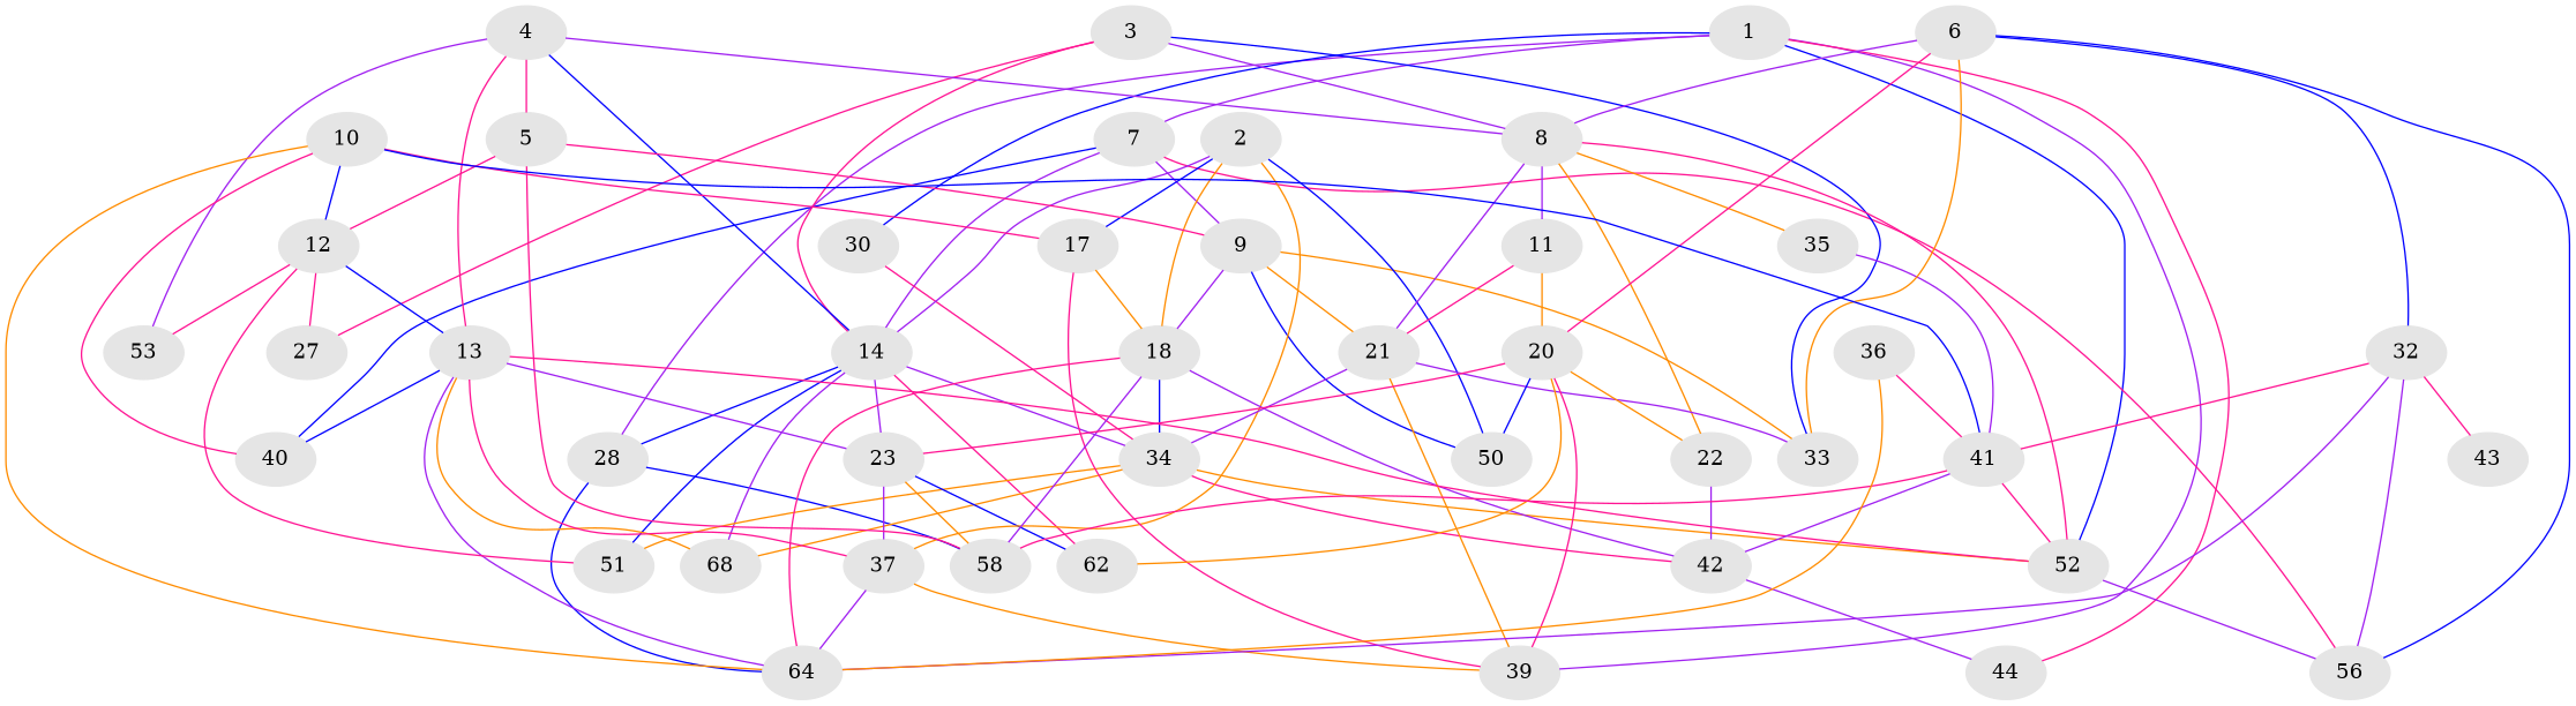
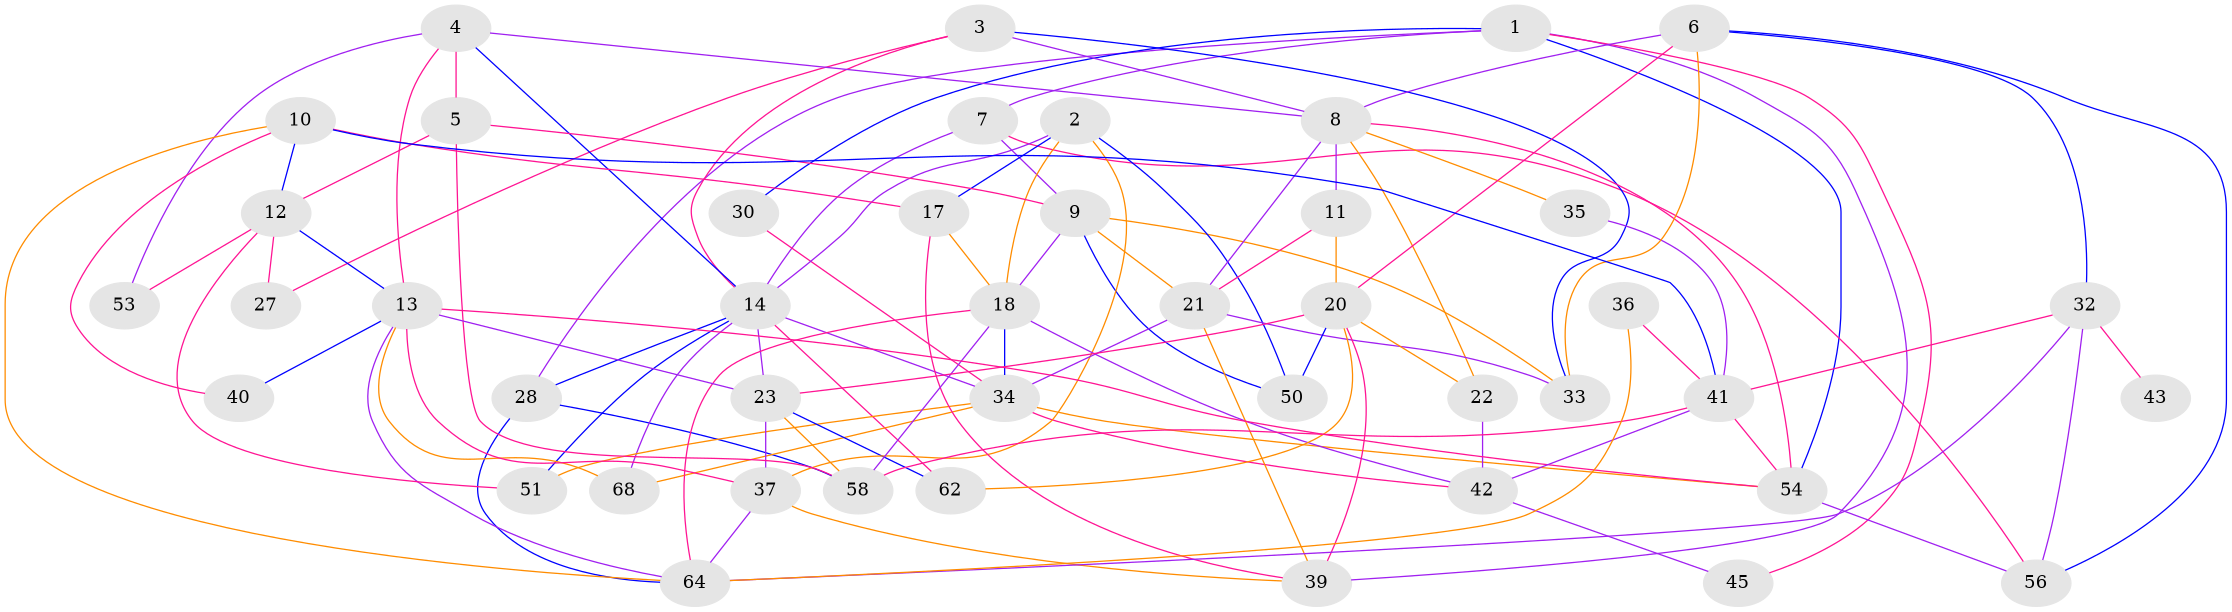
  graph {
    node [color=gray90 style=filled]
    edge [color=purple]
    1 [super="+48"]
    7 [super="+49"]
    28 [super="+31"]
    30
    39 [super="+46"]
-   45 [label=44]
-   54 [super="+69" label=52]
+   45
+   54 [super="+69"]
    14 [super="+57"]
    9 [super="+16"]
    56
    40
    58
    64 [super="+67"]
    34 [super="+59"]
    51
    23 [super="+66"]
    68
    62
    2
    17 [super="+25"]
    18 [super="+61"]
    37 [super="+52"]
    50 [super="+55"]
    42 [super="+63"]
    3 [super="+44"]
    8 [super="+60"]
    27
    33
    11 [super="+24"]
    21
    22
    35
    4 [super="+29"]
    5 [super="+19"]
    13 [super="+15"]
    53
    12 [super="+26"]
    6 [super="+65"]
    20 [super="+38"]
    32
    41 [super="+47"]
    43
    10
    36
    1 -- 7
    1 -- 28
    1 -- 30 [color=blue]
    1 -- 39
    1 -- 45 [color=deeppink]
    1 -- 54 [color=blue]
    7 -- 14
    7 -- 9
    7 -- 56 [color=deeppink]
-   7 -- 40 [color=blue]
    28 -- 58 [color=blue]
    28 -- 64 [color=blue]
    30 -- 34 [color=deeppink]
    54 -- 56
    14 -- 28 [color=blue]
    14 -- 34
    14 -- 51 [color=blue]
    14 -- 23
    14 -- 68
    14 -- 62 [color=deeppink]
    9 -- 18
    9 -- 50 [color=blue]
    9 -- 33 [color=darkorange]
    9 -- 21 [color=darkorange]
    34 -- 54 [color=darkorange]
    34 -- 51 [color=darkorange]
    34 -- 68 [color=darkorange]
    34 -- 42 [color=deeppink]
    23 -- 58 [color=darkorange]
    23 -- 62 [color=blue]
    23 -- 37
    2 -- 14
    2 -- 17 [color=blue]
    2 -- 18 [color=darkorange]
    2 -- 37 [color=darkorange]
    2 -- 50 [color=blue]
    17 -- 39 [color=deeppink]
    17 -- 18 [color=darkorange]
    18 -- 58
    18 -- 64 [color=deeppink]
    18 -- 34 [color=blue]
    18 -- 42
    37 -- 39 [color=darkorange]
    37 -- 64
    42 -- 45
    3 -- 14 [color=deeppink]
    3 -- 8
    3 -- 27 [color=deeppink]
    3 -- 33 [color=blue]
    8 -- 54 [color=deeppink weight=2]
    8 -- 11
    8 -- 21
    8 -- 22 [color=darkorange]
    8 -- 35 [color=darkorange]
    11 -- 21 [color=deeppink]
    11 -- 20 [color=darkorange]
    21 -- 39 [color=darkorange]
    21 -- 34
    21 -- 33
    22 -- 42
    35 -- 41
    4 -- 14 [color=blue]
    4 -- 8
    4 -- 5 [color=deeppink weight=2]
    4 -- 13 [color=deeppink]
    4 -- 53
    5 -- 9 [color=deeppink]
    5 -- 58 [color=deeppink]
    5 -- 12 [color=deeppink]
    13 -- 54 [color=deeppink]
    13 -- 40 [color=blue]
    13 -- 64
    13 -- 23
    13 -- 68 [color=darkorange]
    13 -- 37 [color=deeppink]
    12 -- 51 [color=deeppink]
    12 -- 27 [color=deeppink]
    12 -- 13 [color=blue]
    12 -- 53 [color=deeppink]
    6 -- 56 [color=blue]
    6 -- 8
    6 -- 33 [color=darkorange]
    6 -- 20 [color=deeppink]
    6 -- 32 [color=blue]
    20 -- 39 [color=deeppink weight=2]
    20 -- 23 [color=deeppink]
    20 -- 62 [color=darkorange]
    20 -- 50 [color=blue]
    20 -- 22 [color=darkorange]
    32 -- 56
    32 -- 64
    32 -- 41 [color=deeppink weight=2]
    32 -- 43 [color=deeppink]
    41 -- 54 [color=deeppink]
    41 -- 58 [color=deeppink]
    41 -- 42
    10 -- 40 [color=deeppink]
    10 -- 64 [color=darkorange]
    10 -- 17 [color=deeppink weight=2]
    10 -- 12 [color=blue]
    10 -- 41 [color=blue]
    36 -- 64 [color=darkorange]
    36 -- 41 [color=deeppink]
  }
